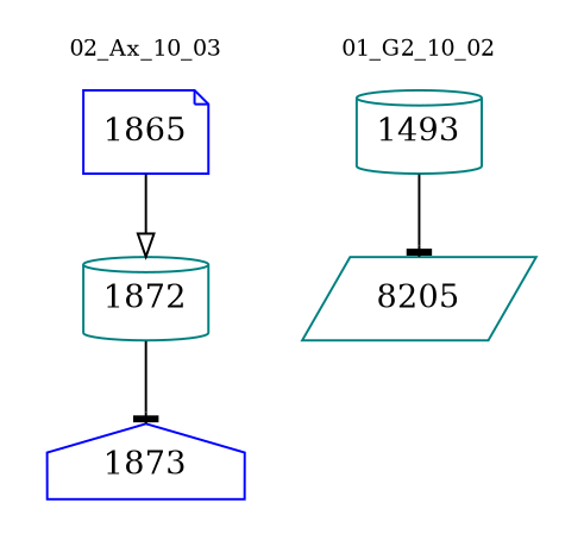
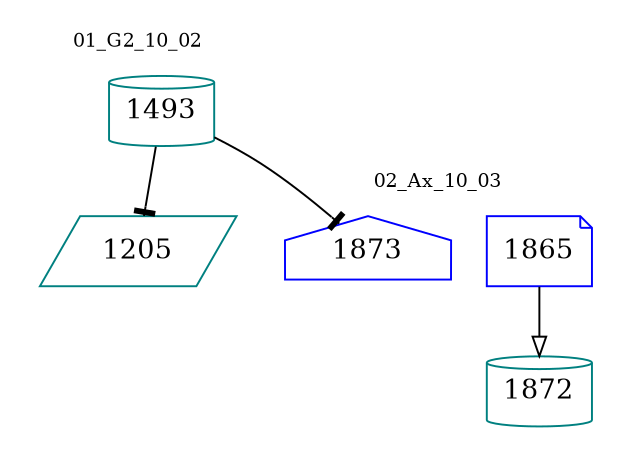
  digraph {
    node [color=teal shape=cylinder]
    edge [arrowhead=tee color=black]
    n1 [color=blue label=1865 shape=note]
    n2 [label=1872]
    n3 [color=blue label=1873 shape=house]
    n4 [label=1493]
-   n5 [label=8205 shape=parallelogram]
+   n5 [label=1205 shape=parallelogram]
    subgraph cluster_1 {
      color=white
      fontsize=10
      label="02_Ax_10_03"
      n1
      n2
      n3
    }
    subgraph cluster_2 {
      color=white
      fontsize=10
      label="01_G2_10_02"
      n4
      n5
    }
    n1 -> n2 [arrowhead=onormal]
-   n2 -> n3
+   n4 -> n3
    n4 -> n5
  }
